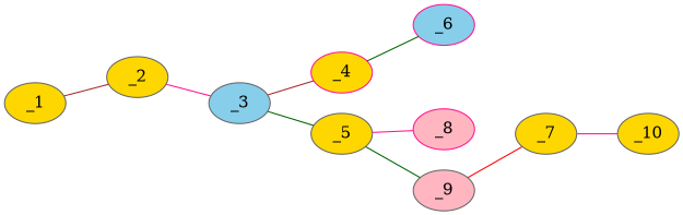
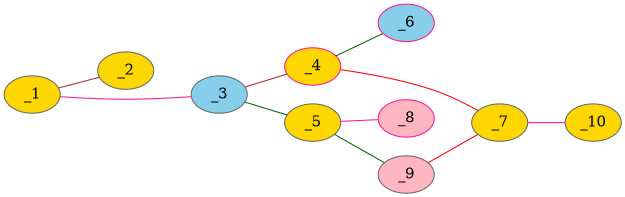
  graph {
    rankdir=LR
    node [charge=0 chem=4 color=gray40 fillcolor=gold style=filled symbol="N  " x=4.5981 y=0.75]
    edge [color=deeppink valence=1]
    _1 [x=3.7321 y=1.75]
    _2 [chem=2 symbol="O  " y=2.25]
    _3 [chem=1 fillcolor=skyblue symbol="C  " x=3.7321]
    _4 [chem=1 color=deeppink symbol="C  " x=2.866 y=0.25]
    _5 [chem=1 symbol="C  " y=0.25]
    _6 [color=deeppink fillcolor=skyblue x=2]
    _7 [x=2.866 y=-0.75]
    _8 [chem=2 color=deeppink fillcolor=lightpink symbol="O  " x=5.4641]
    _9 [fillcolor=lightpink y=-0.75]
    _10 [chem=1 symbol="C  " x=3.732 y=-1.25]
    _1 -- _2 [color=brown valence=2]
-   _2 -- _3
+   _1 -- _3
    _3 -- _4 [color=brown valence=2]
    _3 -- _5 [color=darkgreen]
    _4 -- _6 [color=darkgreen]
+   _4 -- _7 [color=red]
    _5 -- _8
    _5 -- _9 [color=darkgreen valence=2]
    _7 -- _10 [valence=2]
    _9 -- _7 [color=red]
  }
